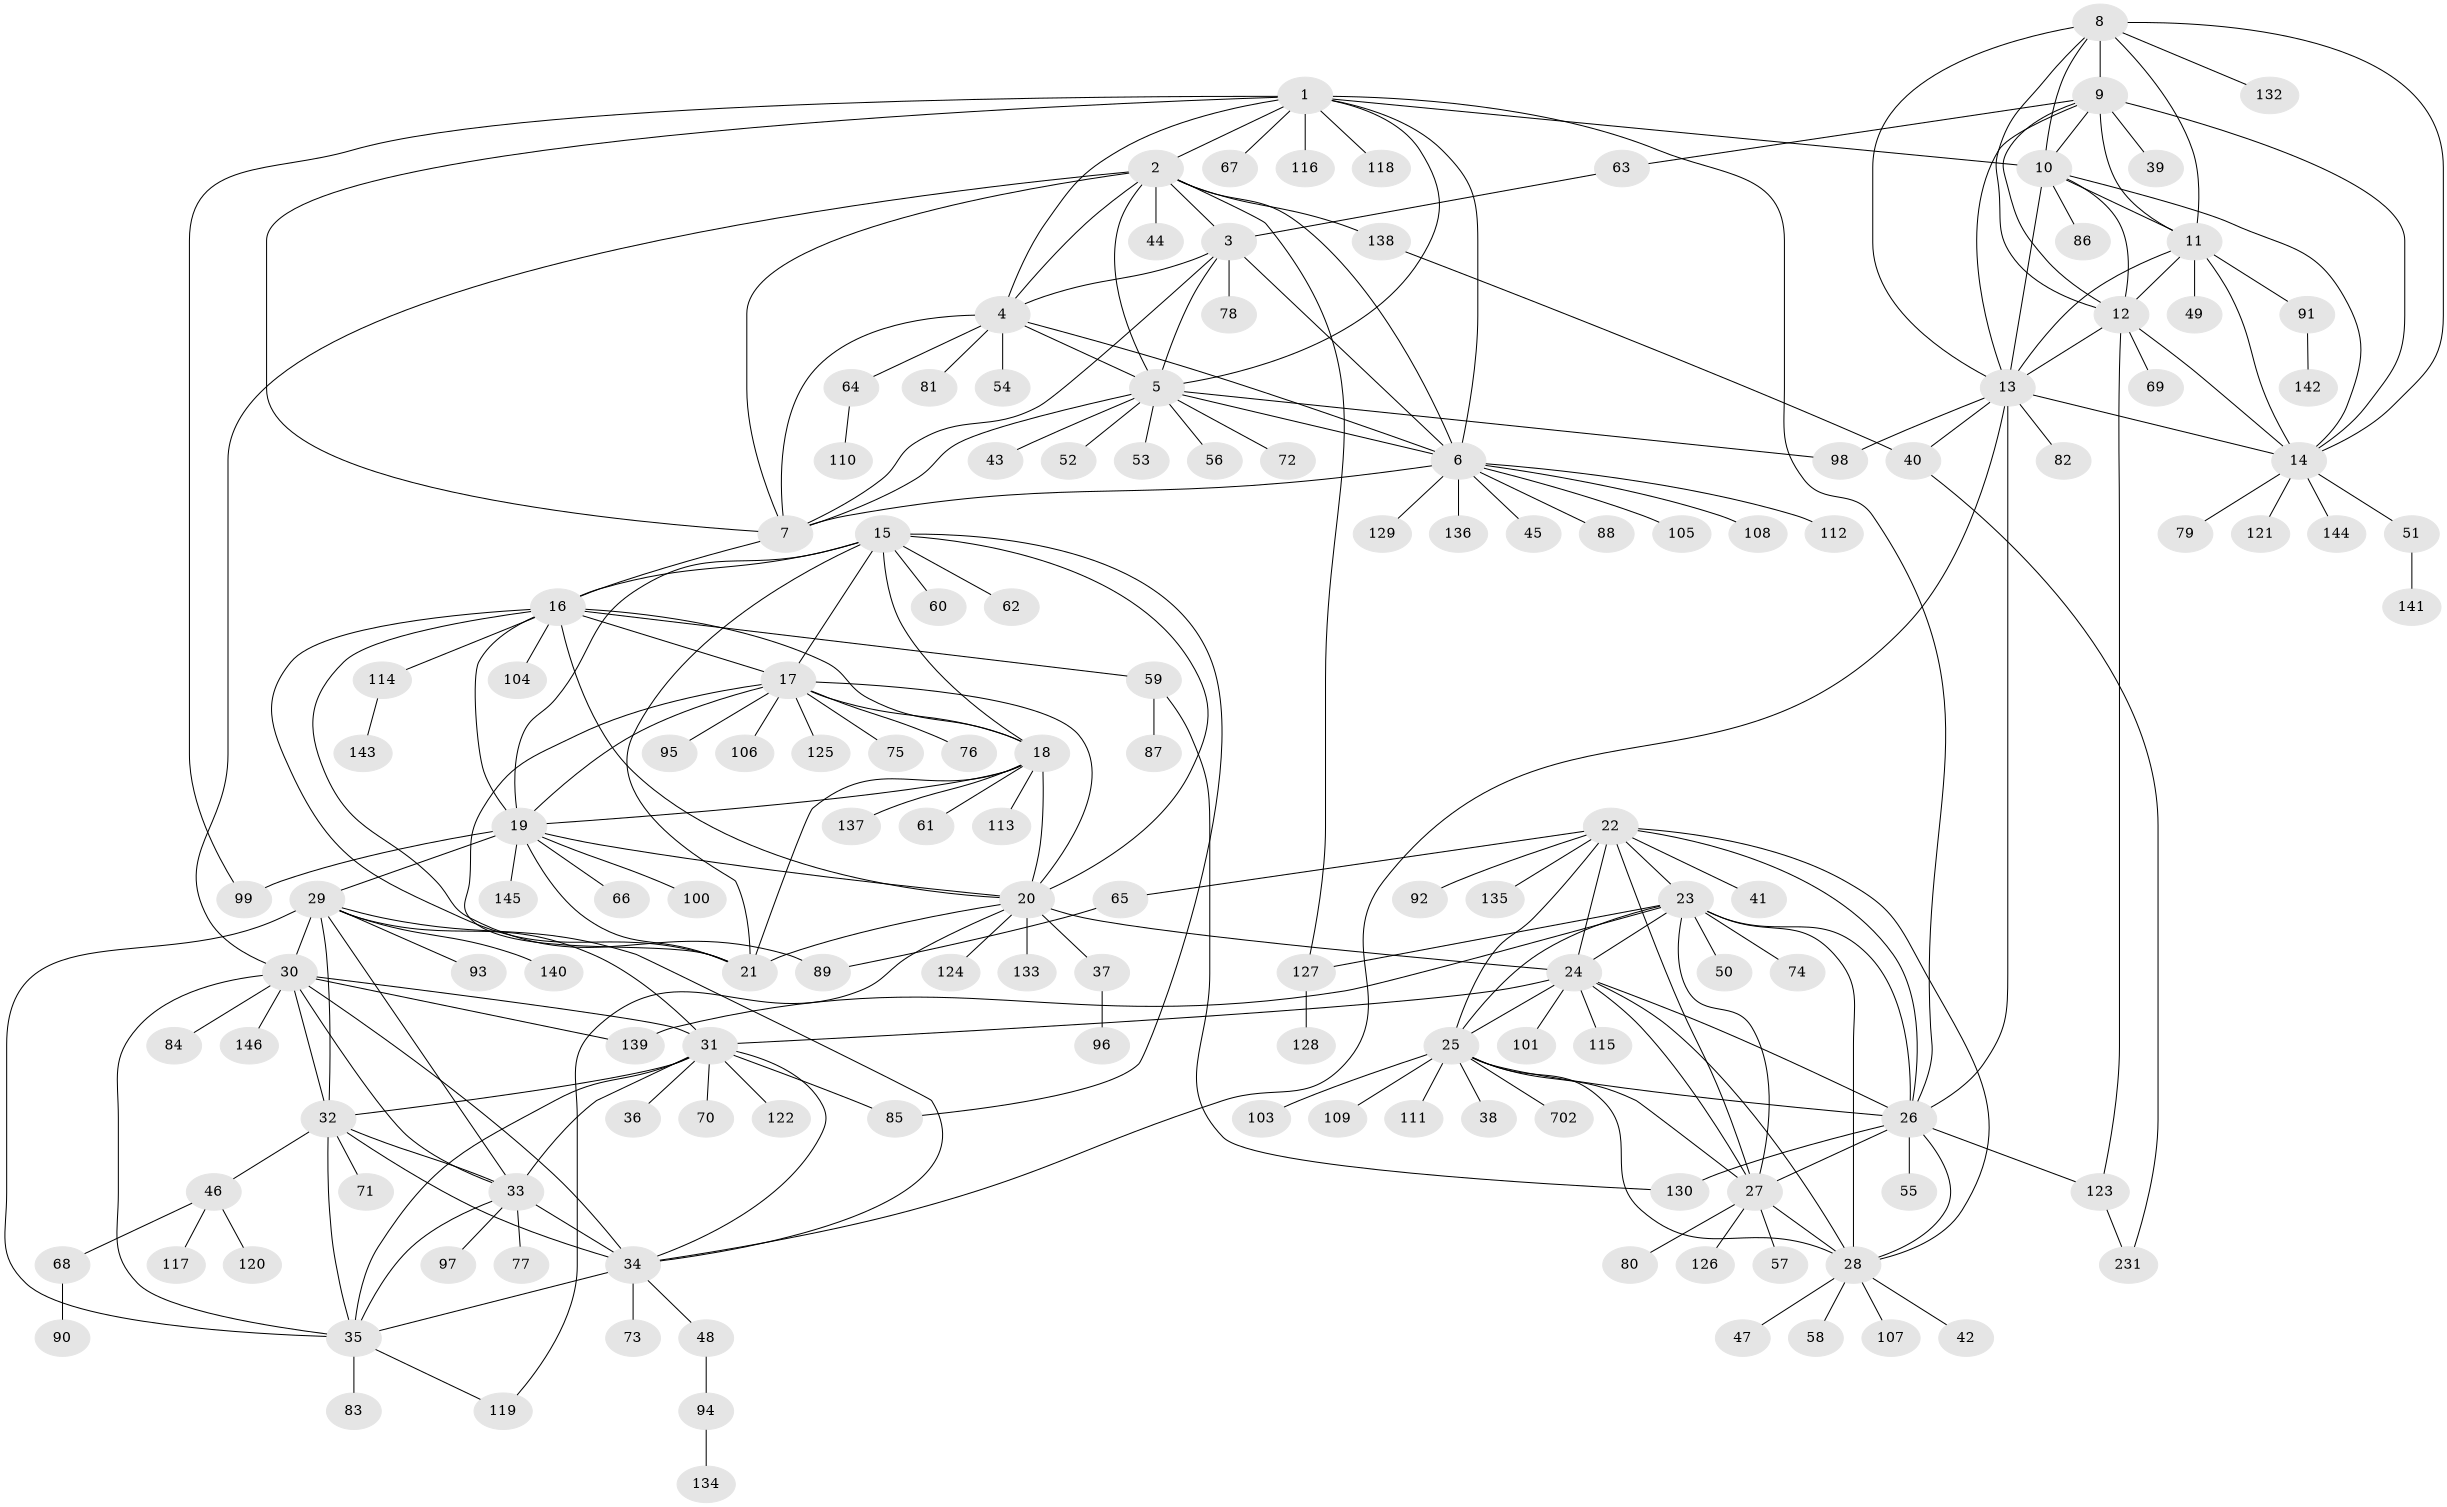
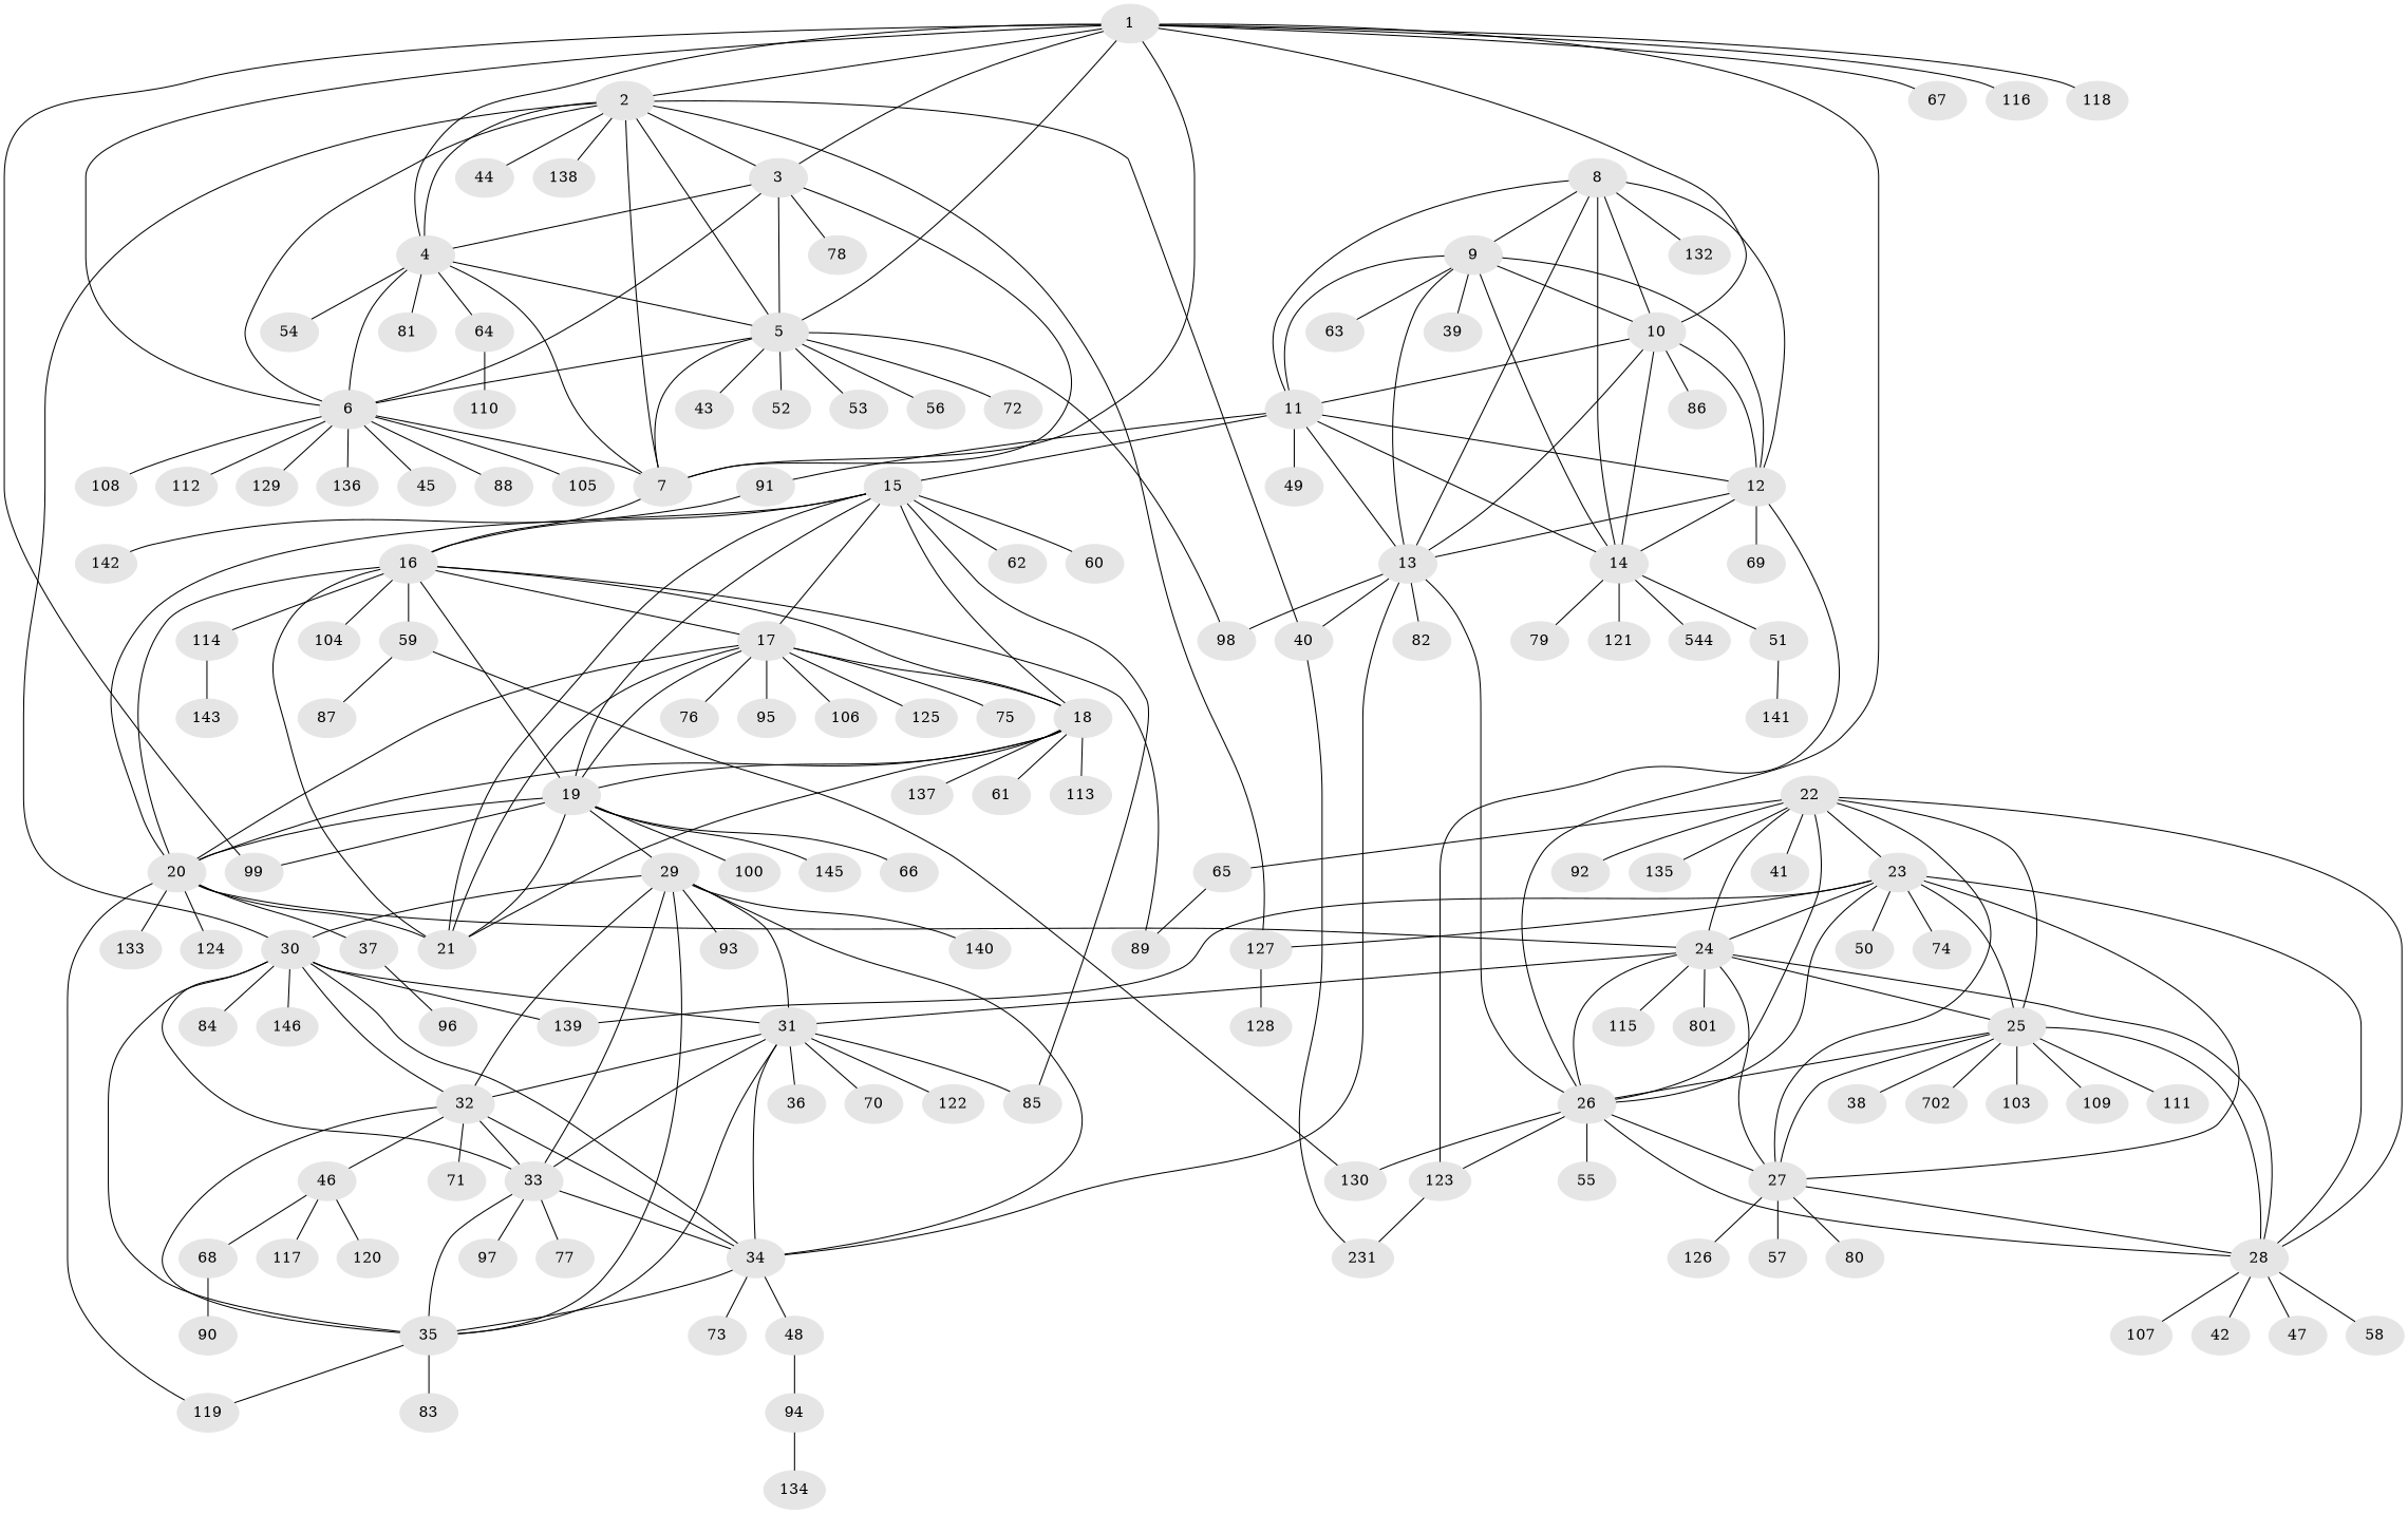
  graph {
    node [color=gray90 style=filled]
    1
    2
    3
    4
    5
    6
    7
    10
    26
    67
    99
    116
    118
    30
    40
    44
    127
    138
    78
    54
    64
    81
    43
    52
    53
    56
    72
    98
    45
    88
    105
    108
    112
    129
    136
    16
    11
    12
    13
    14
    86
    123
    27
    28
    55
    130
    34
    139
    31
    32
    33
    35
    84
    146
    n55 [label=231]
    128
    110
    17
    18
    19
    20
    21
    59
    89
    104
    114
    8
    9
    132
    39
    63
    15
    49
    91
    69
    82
    51
    79
    121
-   144
+   144 [label=544]
    60
    62
    85
    142
    48
    73
    141
    75
    76
    95
    106
    125
    61
    113
    137
    29
    66
    100
    145
    24
    37
    119
    124
    133
    87
    143
    93
    140
-   101
+   101 [label=801]
    25
    115
    96
    22
    23
    41
    65
    92
    135
    50
    74
    38
    n122 [label=702]
    103
    109
    111
    57
    80
    126
    42
    47
    58
    107
    36
    70
    122
    46
    71
    77
    97
    83
    68
    117
    120
    94
    90
    134
    1 -- 2
-   63 -- 3
+   1 -- 3
    1 -- 4
    1 -- 5
    1 -- 6
    1 -- 7
    1 -- 10
    1 -- 26
    1 -- 67
    1 -- 99
    1 -- 116
    1 -- 118
    2 -- 3
    2 -- 4
    2 -- 5
    2 -- 6
    2 -- 7
    2 -- 30
-   138 -- 40
+   2 -- 40
    2 -- 44
    2 -- 127
    2 -- 138
    3 -- 4
    3 -- 5
    3 -- 6
    3 -- 7
    3 -- 78
    4 -- 5
    4 -- 6
    4 -- 7
    4 -- 54
    4 -- 64
    4 -- 81
    5 -- 6
    5 -- 7
    5 -- 43
    5 -- 52
    5 -- 53
    5 -- 56
    5 -- 72
    5 -- 98
    6 -- 7
    6 -- 45
    6 -- 88
    6 -- 105
    6 -- 108
    6 -- 112
    6 -- 129
    6 -- 136
    7 -- 16
    10 -- 11
    10 -- 12
    10 -- 13
    10 -- 14
    10 -- 86
    26 -- 123
    26 -- 27
    26 -- 28
    26 -- 55
    26 -- 130
    30 -- 34
    30 -- 139
    30 -- 31
    30 -- 32
    30 -- 33
    30 -- 35
    30 -- 84
    30 -- 146
    40 -- n55
    127 -- 128
    64 -- 110
    16 -- 17
    16 -- 18
    16 -- 19
    16 -- 20
    16 -- 21
    16 -- 59
    16 -- 89
    16 -- 104
    16 -- 114
    11 -- 12
    11 -- 13
    11 -- 14
+   11 -- 15
    11 -- 49
    11 -- 91
    12 -- 13
    12 -- 14
    12 -- 123
    12 -- 69
    13 -- 26
    13 -- 40
    13 -- 98
-   13 -- 14
    13 -- 34
    13 -- 82
    14 -- 51
    14 -- 79
    14 -- 121
    14 -- 144
    123 -- n55
    27 -- 28
    27 -- 57
    27 -- 80
    27 -- 126
    28 -- 42
    28 -- 47
    28 -- 58
    28 -- 107
    34 -- 35
    34 -- 48
    34 -- 73
    31 -- 34
    31 -- 32
    31 -- 33
    31 -- 35
    31 -- 85
    31 -- 36
    31 -- 70
    31 -- 122
    32 -- 34
    32 -- 33
    32 -- 35
    32 -- 46
    32 -- 71
    33 -- 34
    33 -- 35
    33 -- 77
    33 -- 97
    35 -- 119
    35 -- 83
    17 -- 18
    17 -- 19
    17 -- 20
    17 -- 21
    17 -- 75
    17 -- 76
    17 -- 95
    17 -- 106
    17 -- 125
    18 -- 19
    18 -- 20
    18 -- 21
    18 -- 61
    18 -- 113
    18 -- 137
    19 -- 99
    19 -- 20
    19 -- 21
    19 -- 29
    19 -- 66
    19 -- 100
    19 -- 145
    20 -- 21
    20 -- 24
    20 -- 37
    20 -- 119
    20 -- 124
    20 -- 133
    59 -- 130
    59 -- 87
    114 -- 143
    8 -- 10
    8 -- 11
    8 -- 12
    8 -- 13
    8 -- 14
    8 -- 9
    8 -- 132
    9 -- 10
    9 -- 11
    9 -- 12
    9 -- 13
    9 -- 14
    9 -- 39
    9 -- 63
    15 -- 16
    15 -- 17
    15 -- 18
    15 -- 19
    15 -- 20
    15 -- 21
    15 -- 60
    15 -- 62
    15 -- 85
    91 -- 142
    51 -- 141
    48 -- 94
    29 -- 30
    29 -- 34
    29 -- 31
    29 -- 32
    29 -- 33
    29 -- 35
    29 -- 93
    29 -- 140
    24 -- 26
    24 -- 27
    24 -- 28
    24 -- 31
    24 -- 101
    24 -- 25
    24 -- 115
    37 -- 96
    25 -- 26
    25 -- 27
    25 -- 28
    25 -- 38
    25 -- n122
    25 -- 103
    25 -- 109
    25 -- 111
    22 -- 26
    22 -- 27
    22 -- 28
    22 -- 24
    22 -- 25
    22 -- 23
    22 -- 41
    22 -- 65
    22 -- 92
    22 -- 135
    23 -- 26
    23 -- 127
    23 -- 27
    23 -- 28
    23 -- 139
    23 -- 24
    23 -- 25
    23 -- 50
    23 -- 74
    65 -- 89
    46 -- 68
    46 -- 117
    46 -- 120
    68 -- 90
    94 -- 134
  }
